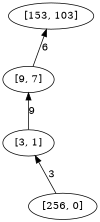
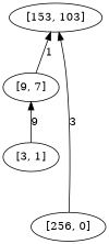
  digraph {
    ordering=out
    rankdir=BT
    node [shape=oval]
    n1 [label="[256, 0]"]
    n2 [label="[3, 1]"]
    n3 [label="[9, 7]"]
    n4 [label="[153, 103]"]
-   n1 -> n2 [label=3]
+   n1 -> n4 [label=3]
    n2 -> n3 [label=9]
-   n3 -> n4 [label=6]
+   n3 -> n4 [label=1]
  }
